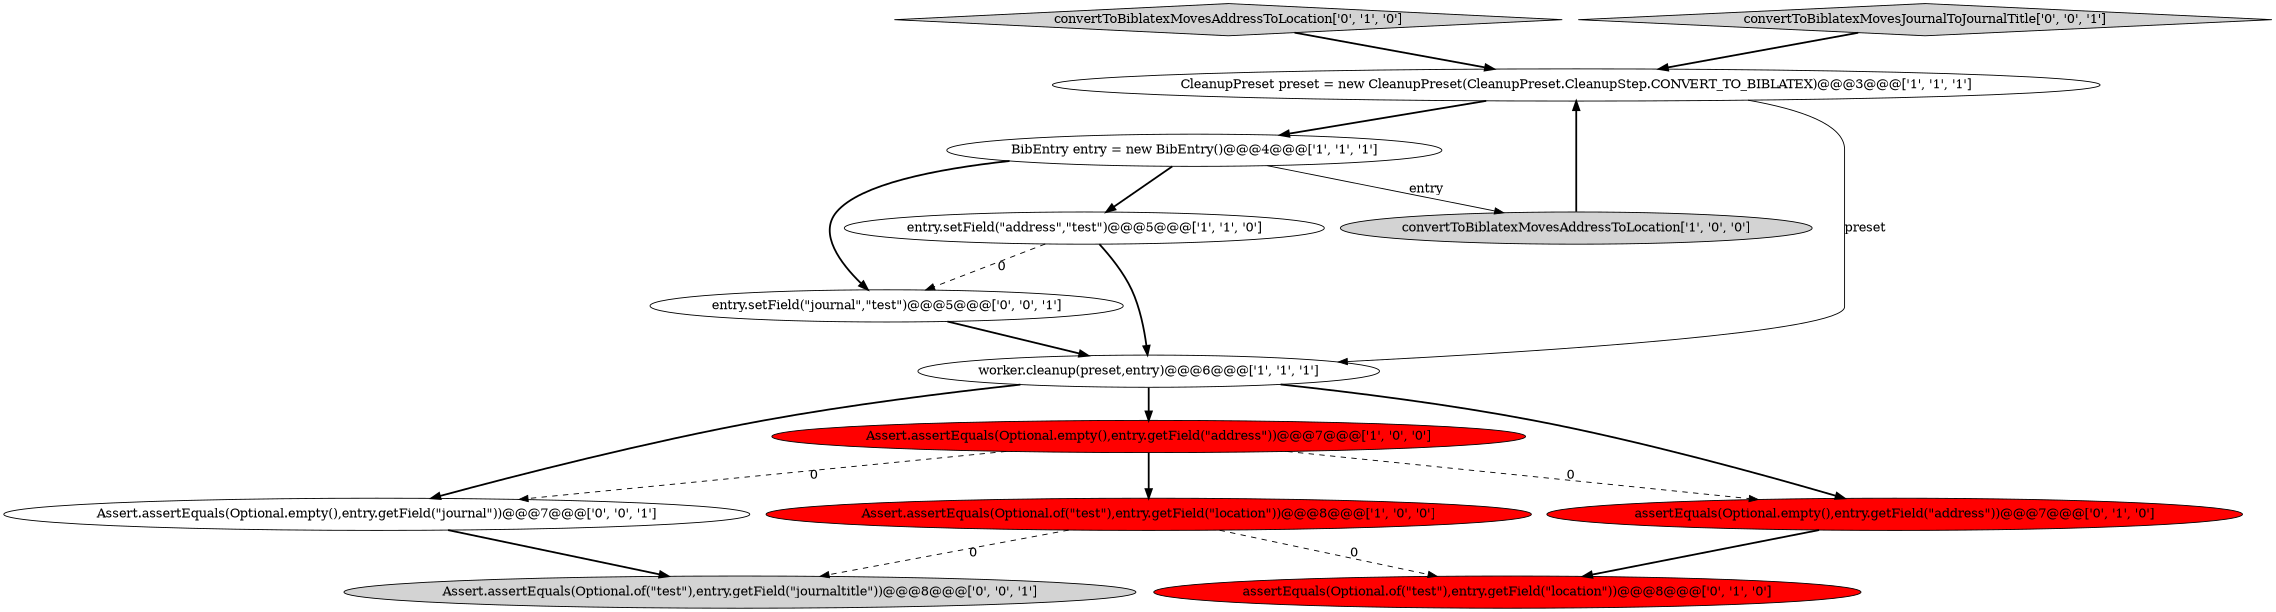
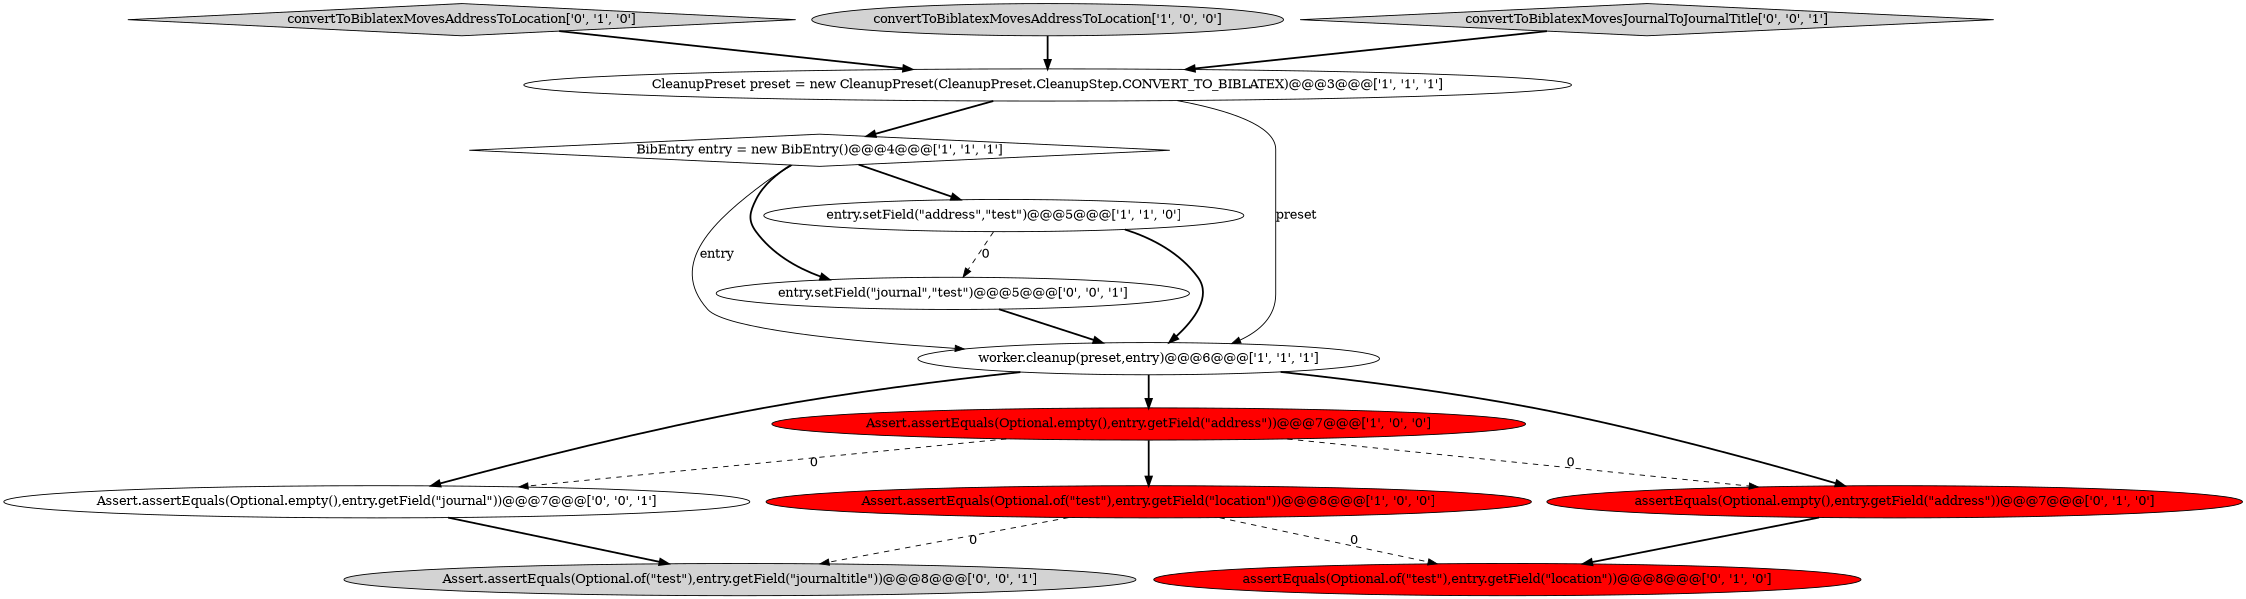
  digraph {
    node [fillcolor=white shape=ellipse style=filled]
    edge [style=bold]
    n1 [label="entry.setField(\"journal\",\"test\")@@@5@@@['0', '0', '1']"]
    n2 [label="worker.cleanup(preset,entry)@@@6@@@['1', '1', '1']"]
    n3 [label="Assert.assertEquals(Optional.empty(),entry.getField(\"journal\"))@@@7@@@['0', '0', '1']"]
    n4 [fillcolor=red label="Assert.assertEquals(Optional.empty(),entry.getField(\"address\"))@@@7@@@['1', '0', '0']"]
    n5 [fillcolor=red label="assertEquals(Optional.empty(),entry.getField(\"address\"))@@@7@@@['0', '1', '0']"]
    n6 [fillcolor=lightgray label="Assert.assertEquals(Optional.of(\"test\"),entry.getField(\"journaltitle\"))@@@8@@@['0', '0', '1']"]
    n7 [fillcolor=red label="Assert.assertEquals(Optional.of(\"test\"),entry.getField(\"location\"))@@@8@@@['1', '0', '0']"]
    n8 [fillcolor=red label="assertEquals(Optional.of(\"test\"),entry.getField(\"location\"))@@@8@@@['0', '1', '0']"]
    n9 [label="CleanupPreset preset = new CleanupPreset(CleanupPreset.CleanupStep.CONVERT_TO_BIBLATEX)@@@3@@@['1', '1', '1']"]
-   n10 [label="BibEntry entry = new BibEntry()@@@4@@@['1', '1', '1']"]
+   n10 [label="BibEntry entry = new BibEntry()@@@4@@@['1', '1', '1']" shape=diamond]
    n11 [label="entry.setField(\"address\",\"test\")@@@5@@@['1', '1', '0']"]
    n12 [fillcolor=lightgray label="convertToBiblatexMovesAddressToLocation['0', '1', '0']" shape=diamond]
    n13 [fillcolor=lightgray label="convertToBiblatexMovesAddressToLocation['1', '0', '0']"]
    n14 [fillcolor=lightgray label="convertToBiblatexMovesJournalToJournalTitle['0', '0', '1']" shape=diamond]
    n1 -> n2
    n2 -> n3
    n2 -> n4
    n2 -> n5
    n3 -> n6
    n4 -> n3 [label=0 style=dashed]
    n4 -> n5 [label=0 style=dashed]
    n4 -> n7
    n5 -> n8
    n7 -> n6 [label=0 style=dashed]
    n7 -> n8 [label=0 style=dashed]
    n9 -> n2 [label=preset style=solid]
    n9 -> n10
    n10 -> n1
-   n10 -> n13 [label=entry style=solid]
+   n10 -> n2 [label=entry style=solid]
    n10 -> n11
    n11 -> n1 [label=0 style=dashed]
    n11 -> n2
    n12 -> n9
    n13 -> n9
    n14 -> n9
  }
